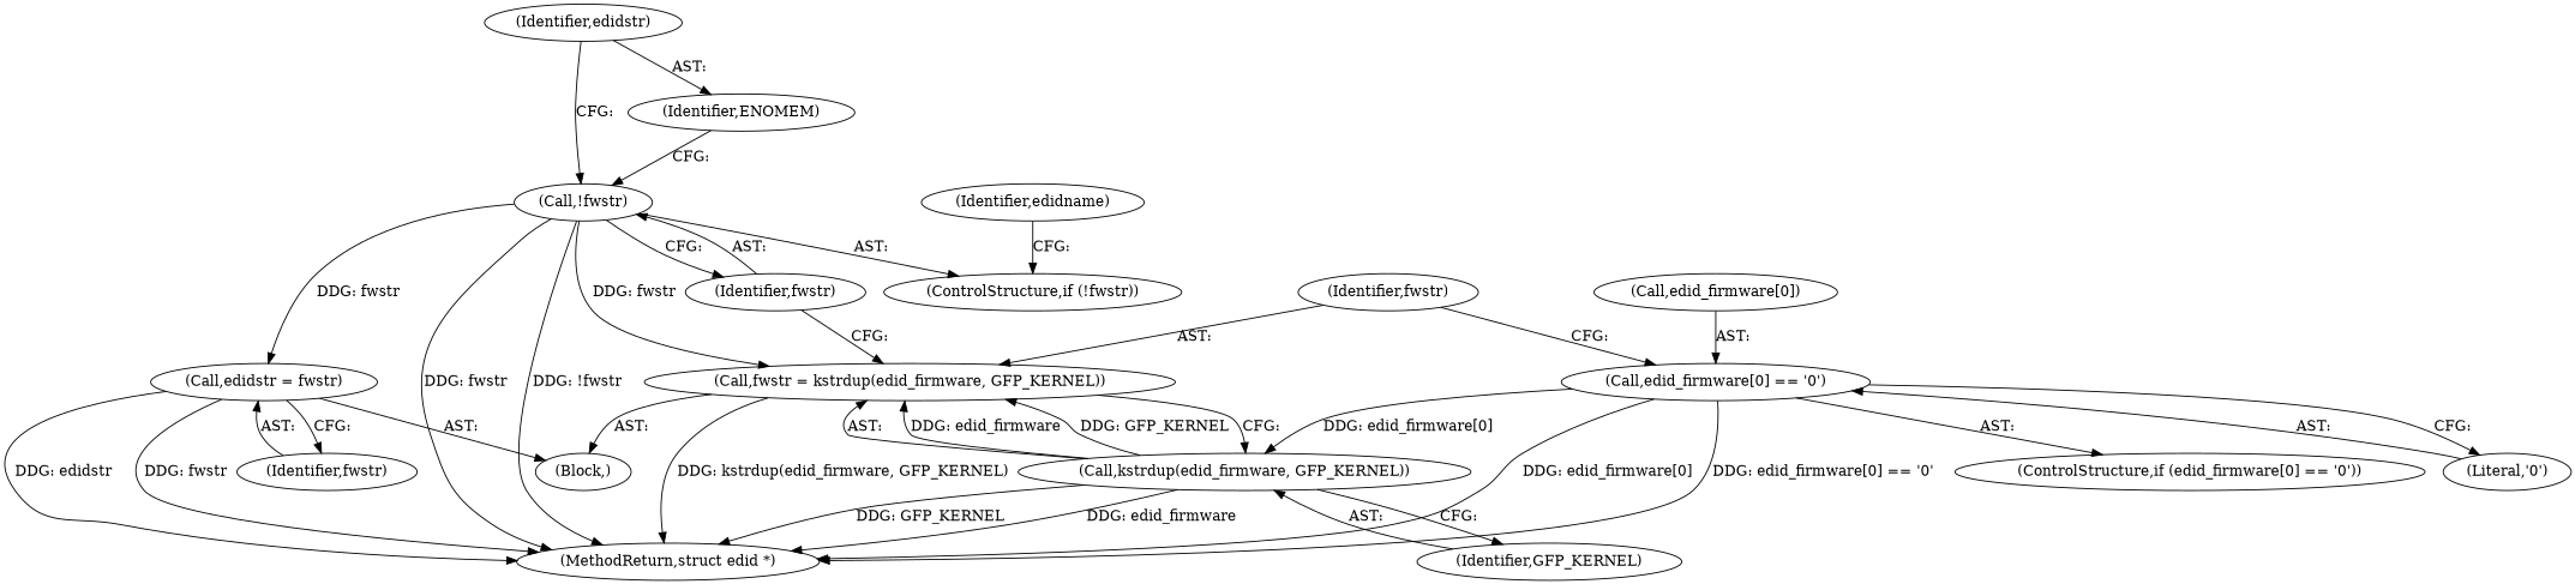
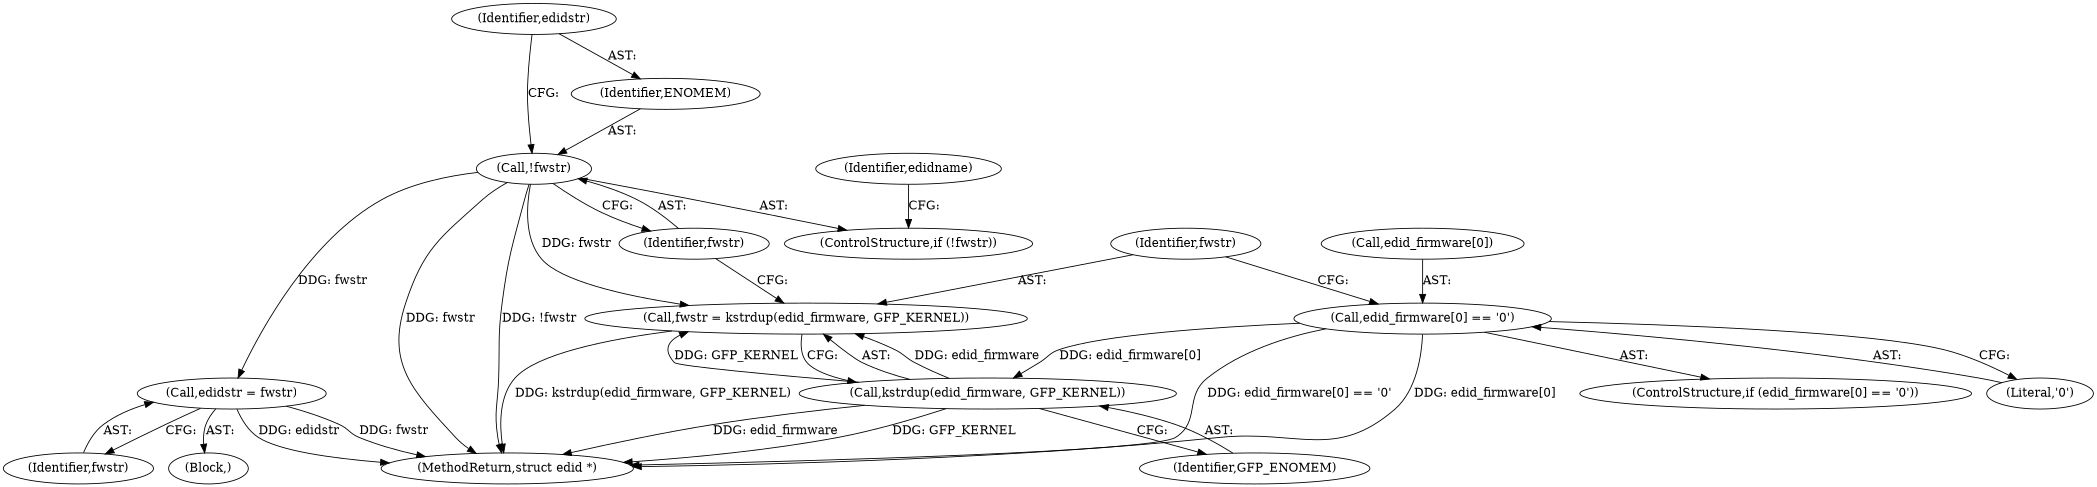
  digraph {
    n1 [label="(Call,fwstr = kstrdup(edid_firmware, GFP_KERNEL))"]
    n2 [label="(Call,kstrdup(edid_firmware, GFP_KERNEL))"]
    n3 [label="(Block,)"]
    n4 [label="(MethodReturn,struct edid *)"]
-   n5 [label="(Identifier,GFP_KERNEL)"]
+   n5 [label="(Identifier,GFP_ENOMEM)"]
    n6 [label="(Call,!fwstr)"]
    n7 [label="(Call,edidstr = fwstr)"]
    n8 [label="(Identifier,fwstr)"]
    n9 [label="(ControlStructure,if (!fwstr))"]
    n10 [label="(Call,edid_firmware[0] == '\0')"]
    n11 [label="(ControlStructure,if (edid_firmware[0] == '\0'))"]
    n12 [label="(Literal,'\0')"]
    n13 [label="(Identifier,fwstr)"]
    n14 [label="(Identifier,fwstr)"]
    n15 [label="(Identifier,edidname)"]
    n16 [label="(Call,edid_firmware[0])"]
    n17 [label="(Identifier,edidstr)"]
    n18 [label="(Identifier,ENOMEM)"]
    n1 -> n2 [label="CFG: "]
-   n1 -> n3 [label="AST: "]
    n1 -> n4 [label="DDG: kstrdup(edid_firmware, GFP_KERNEL)"]
    n2 -> n1 [label="AST: "]
    n2 -> n1 [label="DDG: edid_firmware"]
    n2 -> n1 [label="DDG: GFP_KERNEL"]
    n2 -> n4 [label="DDG: edid_firmware"]
    n2 -> n4 [label="DDG: GFP_KERNEL"]
    n2 -> n5 [label="CFG: "]
    n5 -> n2 [label="AST: "]
    n6 -> n1 [label="DDG: fwstr"]
    n6 -> n4 [label="DDG: fwstr"]
    n6 -> n4 [label="DDG: !fwstr"]
    n6 -> n7 [label="DDG: fwstr"]
    n6 -> n8 [label="CFG: "]
    n6 -> n9 [label="AST: "]
    n7 -> n3 [label="AST: "]
    n7 -> n4 [label="DDG: edidstr"]
    n7 -> n4 [label="DDG: fwstr"]
    n7 -> n13 [label="CFG: "]
    n8 -> n1 [label="CFG: "]
    n8 -> n6 [label="AST: "]
    n10 -> n2 [label="DDG: edid_firmware[0]"]
    n10 -> n4 [label="DDG: edid_firmware[0]"]
    n10 -> n4 [label="DDG: edid_firmware[0] == '\0'"]
    n10 -> n11 [label="AST: "]
    n10 -> n12 [label="CFG: "]
    n12 -> n10 [label="AST: "]
    n13 -> n7 [label="AST: "]
    n14 -> n1 [label="AST: "]
    n14 -> n10 [label="CFG: "]
    n15 -> n9 [label="CFG: "]
    n16 -> n10 [label="AST: "]
    n17 -> n6 [label="CFG: "]
    n17 -> n18 [label="AST: "]
-   n18 -> n6 [label="CFG: "]
+   n18 -> n6 [label="AST: "]
  }
